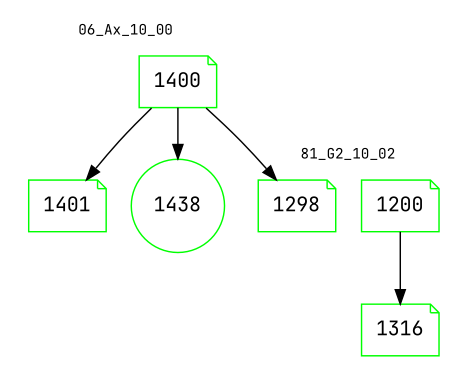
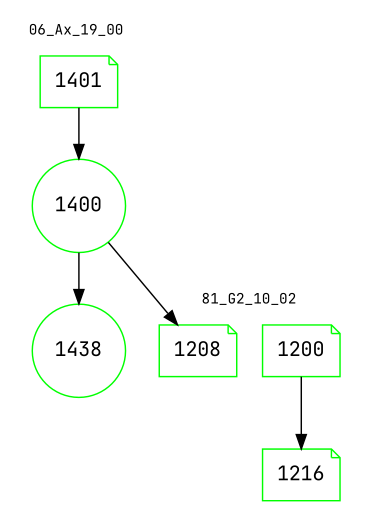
  digraph {
    fontname="JetBrains Mono"
    node [color=green fontname="JetBrains Mono" shape=note]
    edge [color=black fontname="JetBrains Mono"]
-   n1 [label=1400]
+   n1 [label=1400 shape=circle]
    n2 [label=1401]
    n3 [label=1438 shape=circle]
    n4 [label=1200]
-   n5 [label=1316]
-   n6 [label=1298]
+   n5 [label=1216]
+   n6 [label=1208]
    subgraph cluster_1 {
      color=white
      fontsize=10
-     label="06_Ax_10_00"
+     label="06_Ax_19_00"
      n1
      n2
      n3
    }
    subgraph cluster_2 {
      color=white
      fontsize=10
      label="81_G2_10_02"
      n4
      n5
      n6
    }
-   n1 -> n2
+   n2 -> n1
    n1 -> n3
    n1 -> n6
    n4 -> n5
  }
